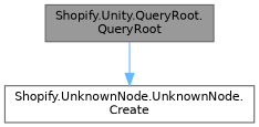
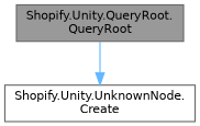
  digraph {
    rankdir=TB
    node [fontname=Helvetica fontsize=10 shape=box style=filled]
    n1 [color=gray40 fillcolor=grey60 fontcolor=black height=0.2 label="Shopify.Unity.QueryRoot.\lQueryRoot" width=0.4]
-   n2 [color=grey40 fillcolor=white height=0.2 label="Shopify.UnknownNode.UnknownNode.\lCreate" width=0.4]
+   n2 [color=grey40 fillcolor=white height=0.2 label="Shopify.Unity.UnknownNode.\lCreate" width=0.4]
    n1 -> n2 [color=steelblue1 fontname=Helvetica fontsize=10 labelfontname=Helvetica labelfontsize=10 style=solid]
  }
